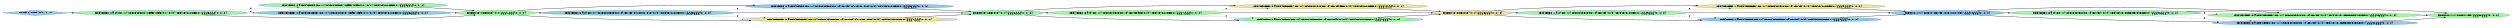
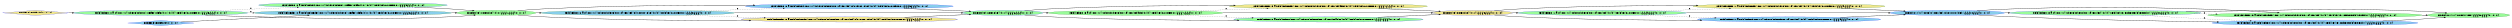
  digraph {
    fontname="DejaVu Sans"
    rankdir=LR
    node [color=blue fillcolor=palegreen fontname="DejaVu Sans" shape=ellipse style=filled]
    edge [fontname="DejaVu Sans" style=bold]
    n1 [color=darkgreen label="assertString(x1.getValue()).is(\"1\")@@@4@@@['1', '1', '1']"]
    n2 [color=darkgreen fillcolor=skyblue label="SerializedPart x2 = of(\"Foo\",null).schema(schema(STRING).required().allowEmptyValue().build()).serializer(OAPI_SESSION)@@@5@@@['1', '0', '0']"]
    n3 [fillcolor=skyblue label="SerializedPart x2 = serializedPart(\"Foo\",null).schema(schema(STRING).required().allowEmptyValue().build()).serializer(OAPI_SESSION)@@@5@@@['0', '1', '0']"]
    n4 [fillcolor=khaki label="SerializedHeader x2 = serializedHeader(\"Foo\",null).schema(schema(STRING).required().allowEmptyValue().build()).serializer(OAPI_SESSION)@@@5@@@['0', '0', '1']"]
    n5 [label="assertString(x2.getValue()).isNull()@@@6@@@['1', '1', '1']"]
    n6 [label="SerializedPart x4 = of(\"Foo\",null).schema(schema(STRING).required().build()).serializer(OAPI_SESSION)@@@9@@@['1', '0', '0']"]
    n7 [color=darkgreen fillcolor=khaki label="SerializedHeader x4 = serializedHeader(\"Foo\",null).schema(schema(STRING).required().build()).serializer(OAPI_SESSION)@@@9@@@['0', '0', '1']"]
    n8 [fillcolor=skyblue label="assertThrown(null).contains(\"Required value not provided.\")@@@10@@@['1', '1', '1']"]
    n9 [fillcolor=skyblue label="SerializedPart x4 = serializedPart(\"Foo\",null).schema(schema(STRING).required().build()).serializer(OAPI_SESSION)@@@9@@@['0', '1', '0']"]
    n10 [color=darkgreen label="SerializedHeader x5 = serializedHeader(\"Foo\",null).schema(schema(STRING).required().build()).serializer(new BadPartSerializerSession())@@@11@@@['0', '0', '1']"]
    n11 [label="SerializedPart x5 = of(\"Foo\",null).schema(schema(STRING).required().build()).serializer(new BadPartSerializerSession())@@@11@@@['1', '0', '0']"]
    n12 [fillcolor=skyblue label="SerializedPart x5 = serializedPart(\"Foo\",null).schema(schema(STRING).required().build()).serializer(new BadPartSerializerSession())@@@11@@@['0', '1', '0']"]
    n13 [color=darkgreen fillcolor=khaki label="SerializedHeader x3 = serializedHeader(\"Foo\",null).schema(schema(STRING).required(false).build()).serializer(OAPI_SESSION)@@@7@@@['0', '0', '1']"]
    n14 [label="SerializedPart x3 = serializedPart(\"Foo\",null).schema(schema(STRING).required(false).build()).serializer(OAPI_SESSION)@@@7@@@['0', '1', '0']"]
    n15 [color=darkgreen label="SerializedPart x3 = of(\"Foo\",null).schema(schema(STRING).required(false).build()).serializer(OAPI_SESSION)@@@7@@@['1', '0', '0']"]
    n16 [fillcolor=khaki label="assertString(x3.getValue()).isNull()@@@8@@@['1', '1', '1']"]
    n17 [color=darkgreen label="assertThrown(null).contains(\"Bad\")@@@12@@@['1', '1', '1']"]
    n18 [label="SerializedPart x1 = of(\"Foo\",null).schema(schema(INTEGER)._default(\"1\").build()).serializer(OAPI_SESSION)@@@3@@@['1', '0', '0']"]
    n19 [label="SerializedPart x1 = serializedPart(\"Foo\",null).schema(schema(INTEGER)._default(\"1\").build()).serializer(OAPI_SESSION)@@@3@@@['0', '1', '0']"]
    n20 [color=darkgreen fillcolor=skyblue label="SerializedHeader x1 = serializedHeader(\"Foo\",null).schema(schema(INTEGER)._default(\"1\").build()).serializer(OAPI_SESSION)@@@3@@@['0', '0', '1']"]
-   n22 [fillcolor=skyblue label="a05_getValue_defaults['1', '0', '0']" shape=diamond]
+   n21 [fillcolor=skyblue label="a05_getValue_defaults['0', '0', '1']" shape=diamond]
+   n22 [fillcolor=khaki label="a05_getValue_defaults['1', '0', '0']" shape=diamond]
    n1 -> n2
    n1 -> n3
    n1 -> n4
    n2 -> n3 [label=0 style=dashed]
    n2 -> n4 [label=0 style=dashed]
    n2 -> n5
    n3 -> n5
    n4 -> n5
    n5 -> n13
    n5 -> n14
    n5 -> n15
    n6 -> n7 [label=0 style=dashed]
    n6 -> n8
    n6 -> n9 [label=0 style=dashed]
    n7 -> n8
    n8 -> n10
    n8 -> n11
    n8 -> n12
    n9 -> n8
    n10 -> n17
    n11 -> n10 [label=0 style=dashed]
    n11 -> n12 [label=0 style=dashed]
    n11 -> n17
    n12 -> n17
    n13 -> n16
    n14 -> n16
    n15 -> n13 [label=0 style=dashed]
    n15 -> n14 [label=0 style=dashed]
    n15 -> n16
    n16 -> n6
    n16 -> n7
    n16 -> n9
    n18 -> n1
    n18 -> n19 [label=0 style=dashed]
    n18 -> n20 [label=0 style=dashed]
    n19 -> n1
    n20 -> n1
+   n21 -> n20
    n22 -> n18
  }
